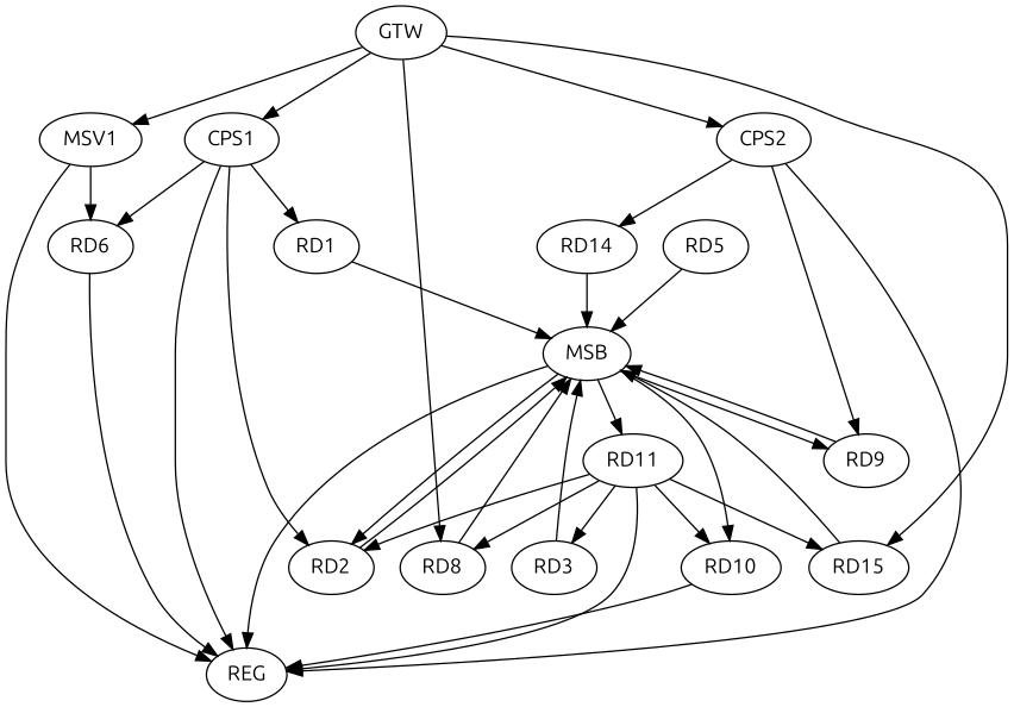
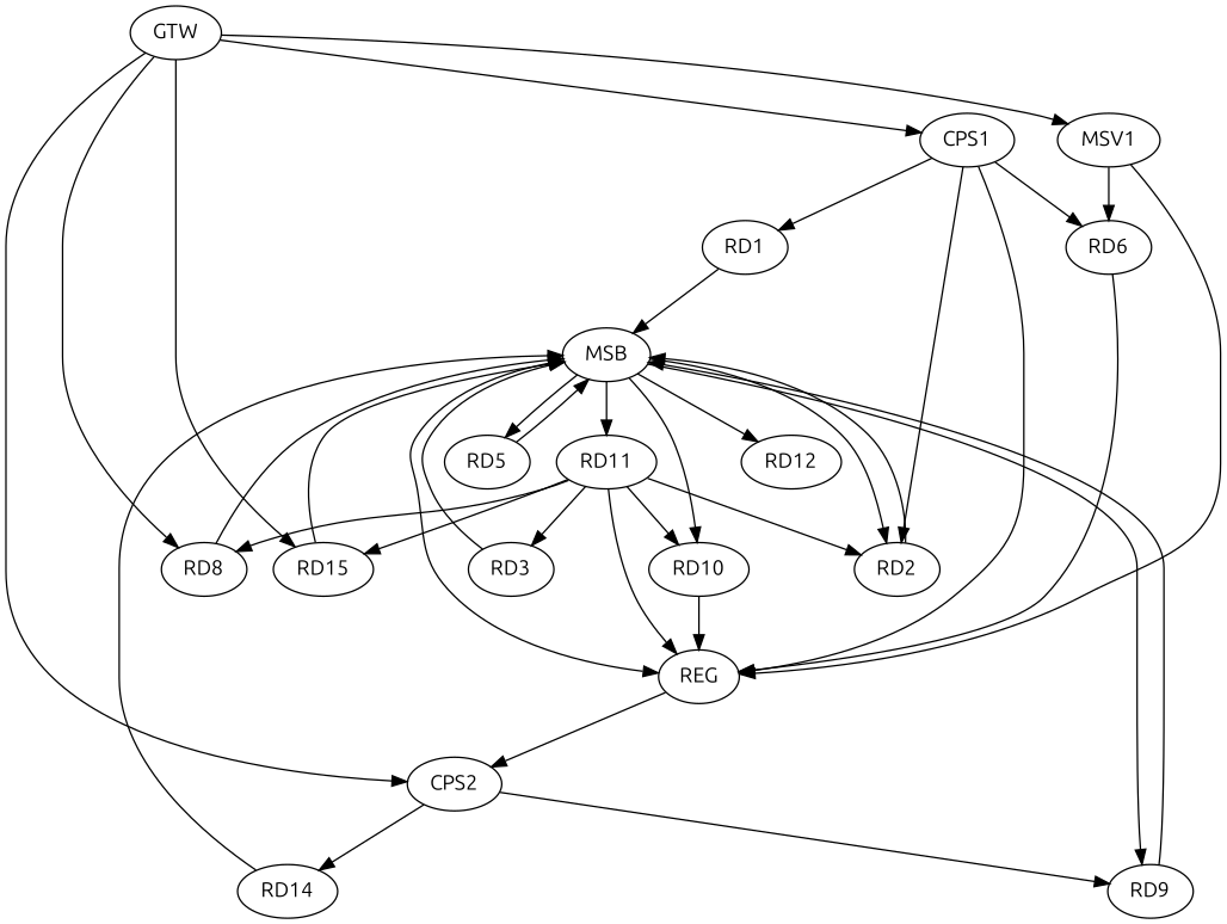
  strict digraph {
    fontname=Ubuntu
    node [fontname=Ubuntu]
    edge [fontname=Ubuntu]
    n1 [label=RD1]
    n2 [label=MSB]
    n3 [label=RD2]
    n4 [label=RD5]
    n5 [label=REG]
    n6 [label=RD9]
    n7 [label=RD10]
    n8 [label=RD11]
+   n9 [label=RD12]
    n10 [label=RD3]
    n11 [label=RD6]
    n12 [label=RD8]
    n13 [label=RD15]
    n14 [label=RD14]
    n15 [label=CPS1]
    n16 [label=CPS2]
    n17 [label=GTW]
    n18 [label=MSV1]
    n1 -> n2
    n2 -> n3
+   n2 -> n4
    n2 -> n5
    n2 -> n6
    n2 -> n7
    n2 -> n8
+   n2 -> n9
    n3 -> n2
    n4 -> n2
    n6 -> n2
    n7 -> n5
    n8 -> n3
    n8 -> n5
    n8 -> n7
    n8 -> n10
    n8 -> n12
    n8 -> n13
    n10 -> n2
    n11 -> n5
    n12 -> n2
    n13 -> n2
    n14 -> n2
    n15 -> n1
    n15 -> n3
    n15 -> n5
    n15 -> n11
-   n16 -> n5
+   n5 -> n16
    n16 -> n6
    n16 -> n14
    n17 -> n12
    n17 -> n13
    n17 -> n15
    n17 -> n16
    n17 -> n18
    n18 -> n5
    n18 -> n11
  }
